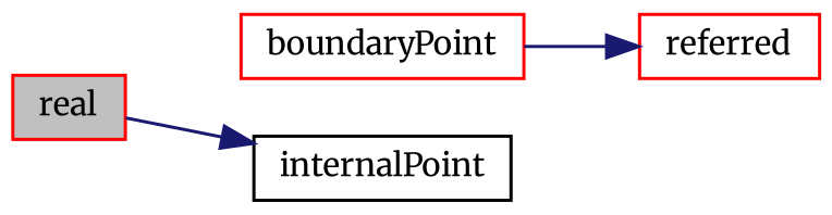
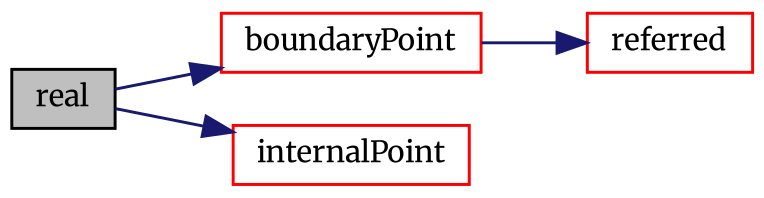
  digraph {
    fontname=Merriweather
    rankdir=LR
    node [color=black fontname=Merriweather fontsize=10 shape=record]
    edge [color=midnightblue fontname=Merriweather fontsize=10 labelfontname=Helvetica labelfontsize=10 style=solid]
-   n1 [color=red fillcolor=grey75 fontcolor=black height=0.2 label=real style=filled width=0.4]
+   n1 [fillcolor=grey75 fontcolor=black height=0.2 label=real style=filled width=0.4]
    n2 [color=red height=0.2 label=boundaryPoint width=0.4]
-   n3 [height=0.2 label=internalPoint width=0.4]
+   n3 [color=red height=0.2 label=internalPoint width=0.4]
    n4 [color=red height=0.2 label=referred width=0.4]
+   n1 -> n2
    n1 -> n3
    n2 -> n4
  }
